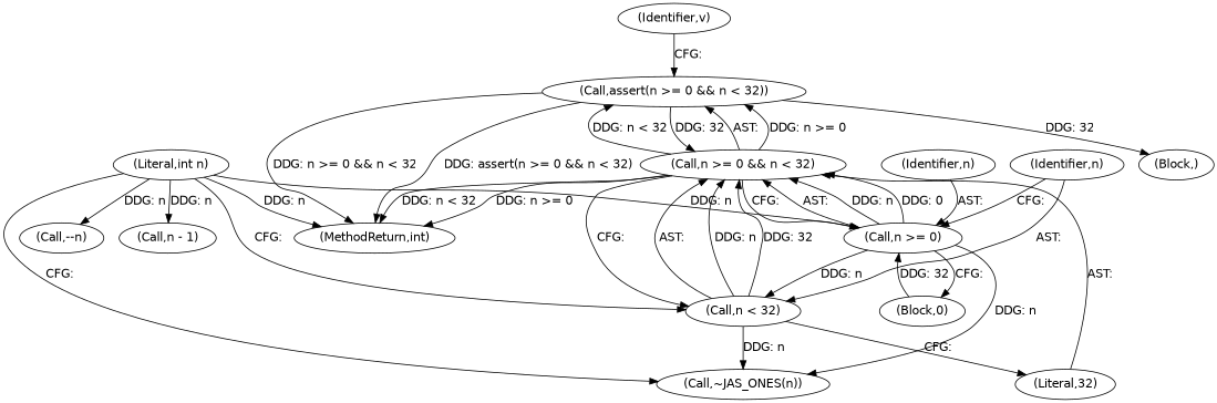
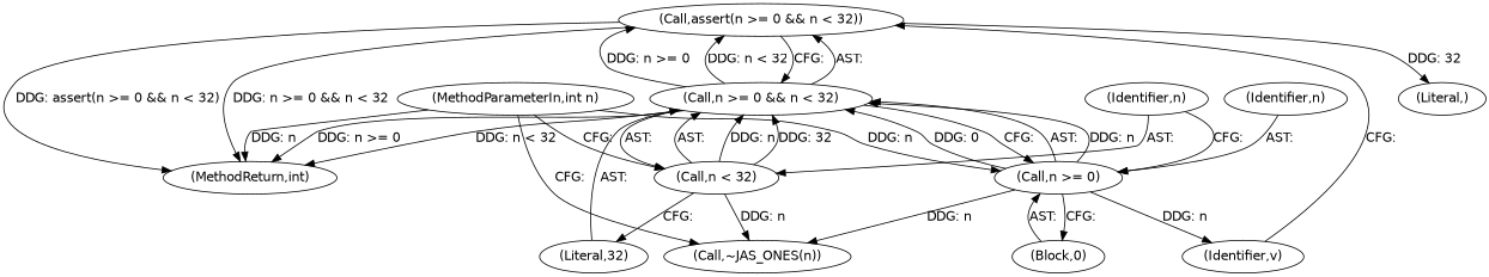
  digraph {
    fontname="DejaVu Sans"
    node [fontname="DejaVu Sans"]
    edge [fontname="DejaVu Sans"]
    n1 [label="(Call,assert(n >= 0 && n < 32))"]
    n2 [label="(Call,n >= 0 && n < 32)"]
    n3 [label="(MethodReturn,int)"]
-   n4 [label="(Block,)"]
+   n4 [label="(Literal,)"]
    n5 [label="(Call,n >= 0)"]
    n6 [label="(Call,n < 32)"]
    n7 [label="(Call,~JAS_ONES(n))"]
    n8 [label="(Block,0)"]
    n9 [label="(Literal,32)"]
-   n10 [label="(Literal,int n)"]
-   n11 [label="(Call,--n)"]
-   n12 [label="(Call,n - 1)"]
+   n10 [label="(MethodParameterIn,int n)"]
    n13 [label="(Identifier,n)"]
    n14 [label="(Identifier,n)"]
    n15 [label="(Identifier,v)"]
-   n1 -> n2 [label="DDG: 32"]
+   n1 -> n2 [label="CFG: "]
    n1 -> n3 [label="DDG: n >= 0 && n < 32"]
    n1 -> n3 [label="DDG: assert(n >= 0 && n < 32)"]
    n1 -> n4 [label="DDG: 32"]
    n2 -> n1 [label="AST: "]
    n2 -> n1 [label="DDG: n >= 0"]
    n2 -> n1 [label="DDG: n < 32"]
    n2 -> n3 [label="DDG: n < 32"]
    n2 -> n3 [label="DDG: n >= 0"]
    n2 -> n5 [label="CFG: "]
-   n2 -> n6 [label="CFG: "]
+   n2 -> n6 [label="AST: "]
    n5 -> n2 [label="AST: "]
    n5 -> n2 [label="DDG: n"]
    n5 -> n2 [label="DDG: 0"]
-   n5 -> n6 [label="DDG: n"]
+   n5 -> n15 [label="DDG: n"]
    n5 -> n7 [label="DDG: n"]
    n5 -> n8 [label="CFG: "]
    n6 -> n2 [label="AST: "]
    n6 -> n2 [label="DDG: n"]
    n6 -> n2 [label="DDG: 32"]
    n6 -> n7 [label="DDG: n"]
    n6 -> n9 [label="CFG: "]
-   n8 -> n5 [label="DDG: 32"]
+   n8 -> n5 [label="AST: "]
    n9 -> n2 [label="AST: "]
    n10 -> n3 [label="DDG: n"]
    n10 -> n5 [label="DDG: n"]
    n10 -> n6 [label="CFG: "]
    n10 -> n7 [label="CFG: "]
-   n10 -> n11 [label="DDG: n"]
-   n10 -> n12 [label="DDG: n"]
    n13 -> n5 [label="AST: "]
    n14 -> n5 [label="CFG: "]
    n14 -> n6 [label="AST: "]
    n15 -> n1 [label="CFG: "]
  }
